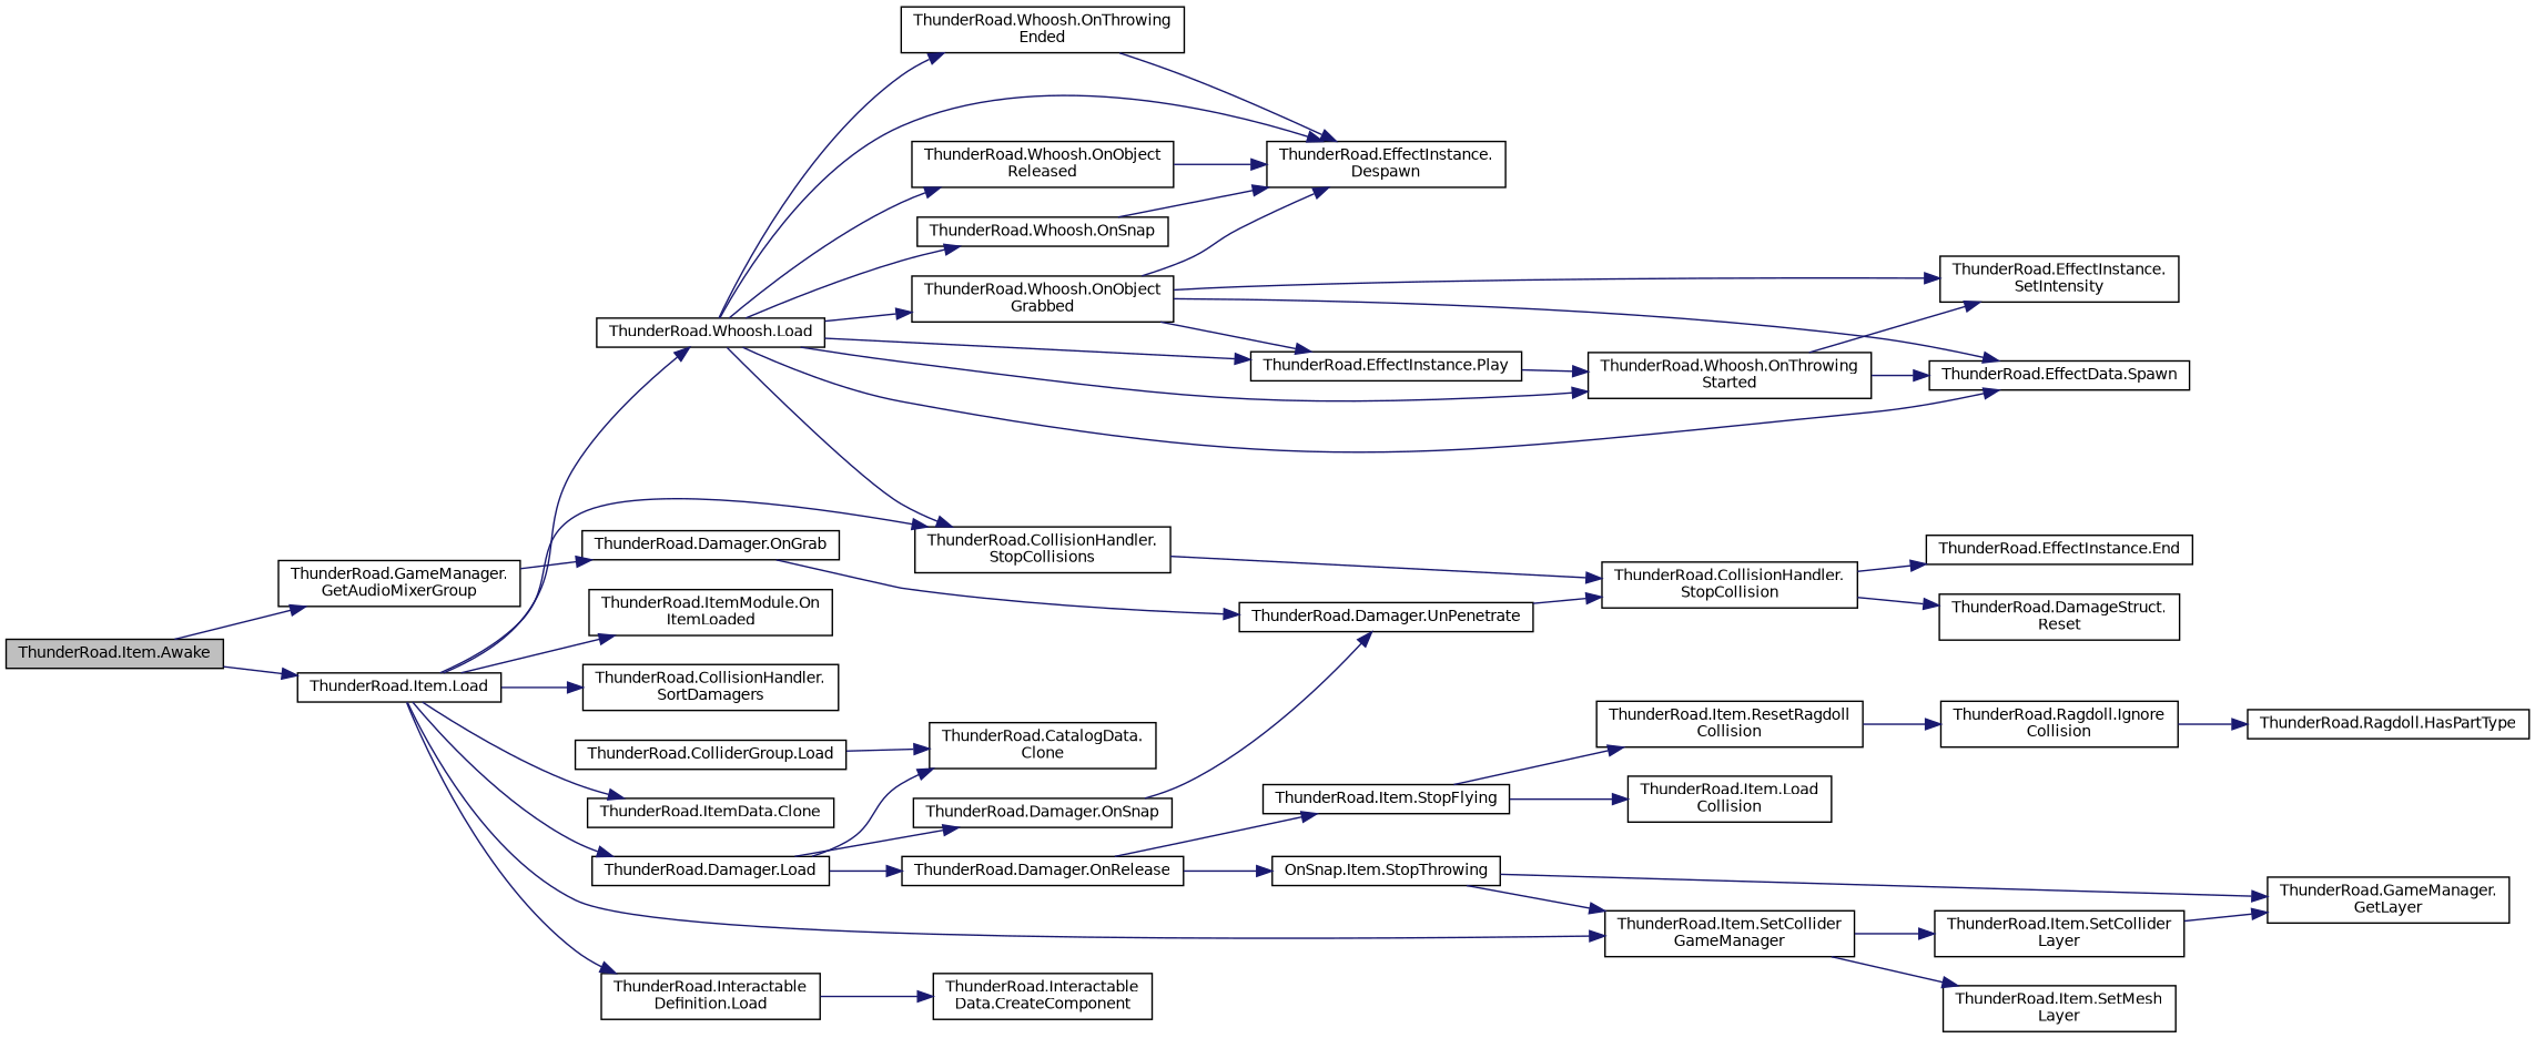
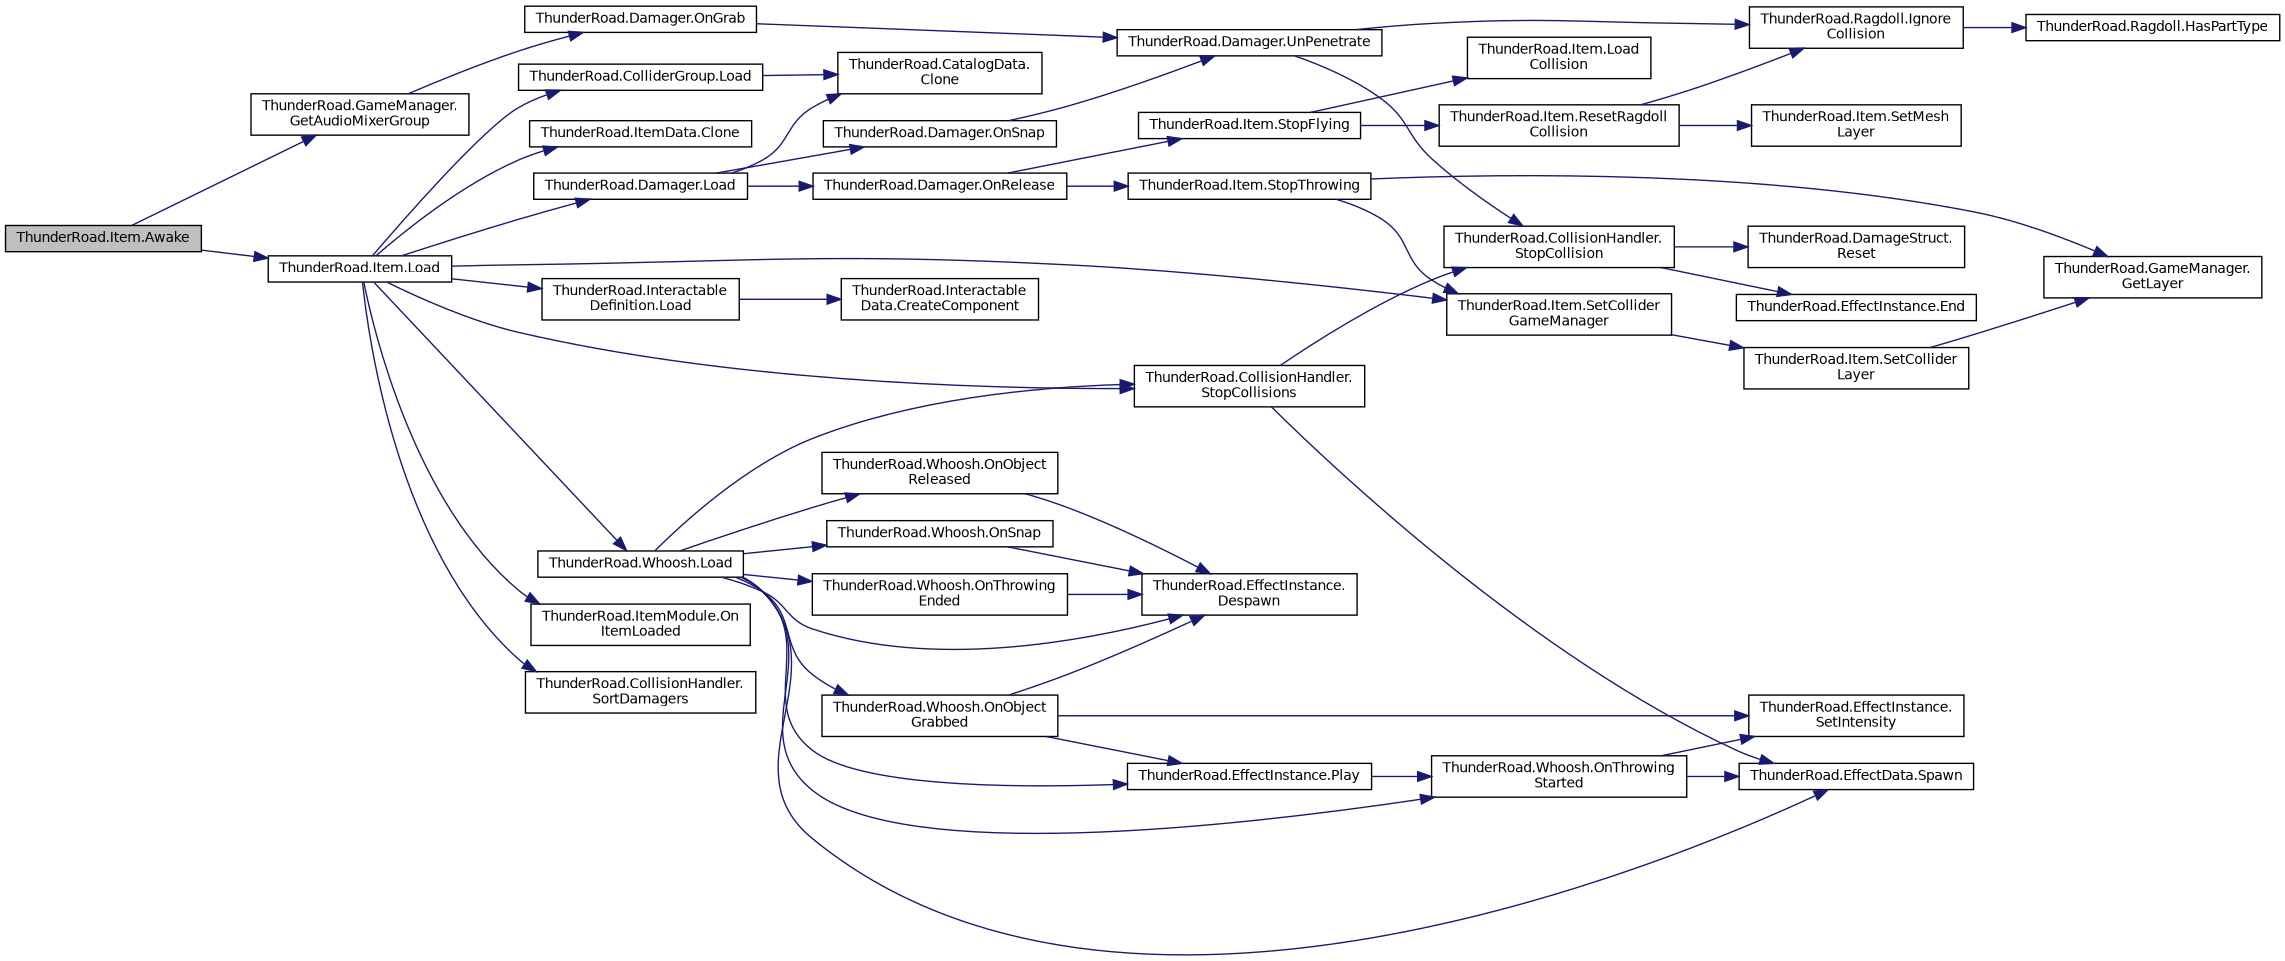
  digraph {
    rankdir=LR
    node [color=black fillcolor=white fontname=Helvetica fontsize=10 shape=record style=filled]
    edge [color=midnightblue fontname=Helvetica fontsize=10 labelfontname=Helvetica labelfontsize=10 style=solid]
    n1 [fillcolor=grey75 fontcolor=black height=0.2 label="ThunderRoad.Item.Awake" width=0.4]
    n2 [height=0.2 label="ThunderRoad.GameManager.\lGetAudioMixerGroup" width=0.4]
    n3 [height=0.2 label="ThunderRoad.Item.Load" width=0.4]
    n4 [height=0.2 label="ThunderRoad.Damager.OnGrab" width=0.4]
    n5 [height=0.2 label="ThunderRoad.ItemData.Clone" width=0.4]
    n6 [height=0.2 label="ThunderRoad.Damager.Load" width=0.4]
    n7 [height=0.2 label="ThunderRoad.Item.SetCollider\lGameManager" width=0.4]
    n8 [height=0.2 label="ThunderRoad.Interactable\lDefinition.Load" width=0.4]
    n9 [height=0.2 label="ThunderRoad.Whoosh.Load" width=0.4]
    n10 [height=0.2 label="ThunderRoad.ColliderGroup.Load" width=0.4]
    n11 [height=0.2 label="ThunderRoad.ItemModule.On\lItemLoaded" width=0.4]
    n12 [height=0.2 label="ThunderRoad.CollisionHandler.\lSortDamagers" width=0.4]
    n13 [height=0.2 label="ThunderRoad.CollisionHandler.\lStopCollisions" width=0.4]
    n14 [height=0.2 label="ThunderRoad.GameManager.\lGetLayer" width=0.4]
    n15 [height=0.2 label="ThunderRoad.CatalogData.\lClone" width=0.4]
    n16 [height=0.2 label="ThunderRoad.Damager.OnRelease" width=0.4]
    n17 [height=0.2 label="ThunderRoad.Damager.OnSnap" width=0.4]
    n18 [height=0.2 label="ThunderRoad.Item.SetCollider\lLayer" width=0.4]
    n19 [height=0.2 label="ThunderRoad.Item.SetMesh\lLayer" width=0.4]
    n20 [height=0.2 label="ThunderRoad.Interactable\lData.CreateComponent" width=0.4]
    n21 [height=0.2 label="ThunderRoad.EffectData.Spawn" width=0.4]
    n22 [height=0.2 label="ThunderRoad.EffectInstance.\lDespawn" width=0.4]
    n23 [height=0.2 label="ThunderRoad.Whoosh.OnObject\lGrabbed" width=0.4]
    n24 [height=0.2 label="ThunderRoad.EffectInstance.Play" width=0.4]
    n25 [height=0.2 label="ThunderRoad.Whoosh.OnObject\lReleased" width=0.4]
    n26 [height=0.2 label="ThunderRoad.Whoosh.OnSnap" width=0.4]
    n27 [height=0.2 label="ThunderRoad.Whoosh.OnThrowing\lEnded" width=0.4]
    n28 [height=0.2 label="ThunderRoad.Whoosh.OnThrowing\lStarted" width=0.4]
    n29 [height=0.2 label="ThunderRoad.CollisionHandler.\lStopCollision" width=0.4]
    n30 [height=0.2 label="ThunderRoad.Damager.UnPenetrate" width=0.4]
    n31 [height=0.2 label="ThunderRoad.Item.StopFlying" width=0.4]
-   n32 [height=0.2 label="OnSnap.Item.StopThrowing" width=0.4]
+   n32 [height=0.2 label="ThunderRoad.Item.StopThrowing" width=0.4]
    n33 [height=0.2 label="ThunderRoad.Ragdoll.Ignore\lCollision" width=0.4]
    n34 [height=0.2 label="ThunderRoad.Ragdoll.HasPartType" width=0.4]
    n35 [height=0.2 label="ThunderRoad.EffectInstance.End" width=0.4]
    n36 [height=0.2 label="ThunderRoad.DamageStruct.\lReset" width=0.4]
    n37 [height=0.2 label="ThunderRoad.Item.Load\lCollision" width=0.4]
    n38 [height=0.2 label="ThunderRoad.Item.ResetRagdoll\lCollision" width=0.4]
    n39 [height=0.2 label="ThunderRoad.EffectInstance.\lSetIntensity" width=0.4]
    n1 -> n2
    n1 -> n3
    n2 -> n4
    n3 -> n5
    n3 -> n6
    n3 -> n7
    n3 -> n8
    n3 -> n9
+   n3 -> n10
    n3 -> n11
    n3 -> n12
    n3 -> n13
    n4 -> n30
    n6 -> n15
    n6 -> n16
    n6 -> n17
    n7 -> n18
-   n7 -> n19
+   n38 -> n19
    n8 -> n20
    n9 -> n13
    n9 -> n21
    n9 -> n22
    n9 -> n23
    n9 -> n24
    n9 -> n25
    n9 -> n26
    n9 -> n27
    n9 -> n28
    n10 -> n15
    n13 -> n29
    n16 -> n31
    n16 -> n32
    n17 -> n30
    n18 -> n14
-   n23 -> n21
+   n13 -> n21
    n23 -> n22
    n23 -> n24
    n23 -> n39
    n24 -> n28
    n25 -> n22
    n26 -> n22
    n27 -> n22
    n28 -> n21
    n28 -> n39
    n29 -> n35
    n29 -> n36
    n30 -> n29
+   n30 -> n33
    n31 -> n37
    n31 -> n38
    n32 -> n7
    n32 -> n14
    n33 -> n34
    n38 -> n33
  }
